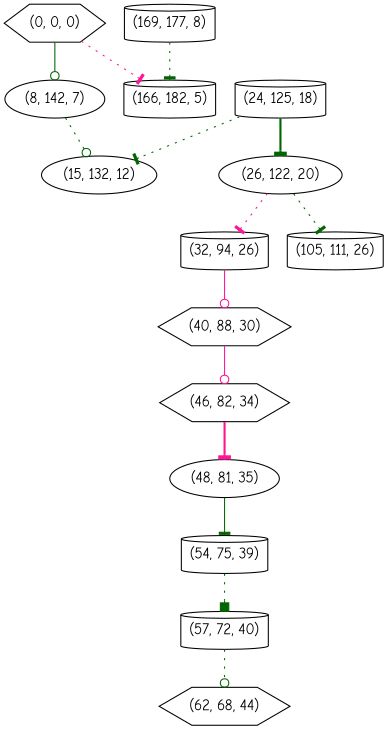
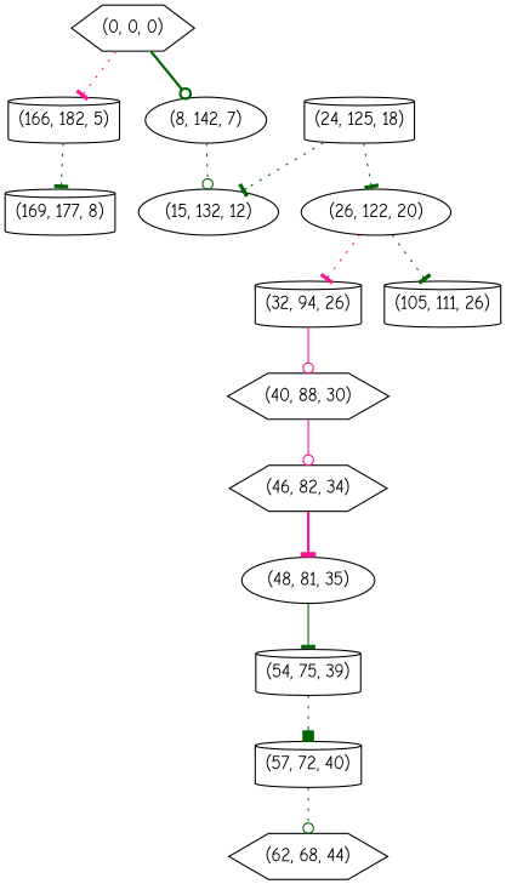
  digraph {
    fontname="Comic Neue"
    node [fontname="Comic Neue" shape=cylinder]
    edge [arrowhead=tee color=darkgreen fontname="Comic Neue" style=dotted]
    "(0, 0, 0)" [shape=hexagon]
    "(8, 142, 7)" [shape=ellipse]
    "(166, 182, 5)"
    "(15, 132, 12)" [shape=ellipse]
    "(169, 177, 8)"
    "(24, 125, 18)"
    "(26, 122, 20)" [shape=ellipse]
    "(32, 94, 26)"
    "(105, 111, 26)"
    "(40, 88, 30)" [shape=hexagon]
    "(46, 82, 34)" [shape=hexagon]
    "(48, 81, 35)" [shape=ellipse]
    "(54, 75, 39)"
    "(57, 72, 40)"
    "(62, 68, 44)" [shape=hexagon]
-   "(0, 0, 0)" -> "(8, 142, 7)" [arrowhead=odot style=solid]
+   "(0, 0, 0)" -> "(8, 142, 7)" [arrowhead=odot style=bold]
    "(0, 0, 0)" -> "(166, 182, 5)" [color=deeppink]
    "(8, 142, 7)" -> "(15, 132, 12)" [arrowhead=odot]
-   "(169, 177, 8)" -> "(166, 182, 5)"
+   "(166, 182, 5)" -> "(169, 177, 8)"
    "(24, 125, 18)" -> "(15, 132, 12)"
-   "(24, 125, 18)" -> "(26, 122, 20)" [style=bold]
+   "(24, 125, 18)" -> "(26, 122, 20)"
    "(26, 122, 20)" -> "(32, 94, 26)" [color=deeppink]
    "(26, 122, 20)" -> "(105, 111, 26)"
    "(32, 94, 26)" -> "(40, 88, 30)" [arrowhead=odot color=deeppink style=solid]
    "(40, 88, 30)" -> "(46, 82, 34)" [arrowhead=odot color=deeppink style=solid]
    "(46, 82, 34)" -> "(48, 81, 35)" [color=deeppink style=bold]
    "(48, 81, 35)" -> "(54, 75, 39)" [style=solid]
    "(54, 75, 39)" -> "(57, 72, 40)" [arrowhead=box]
    "(57, 72, 40)" -> "(62, 68, 44)" [arrowhead=odot]
  }
